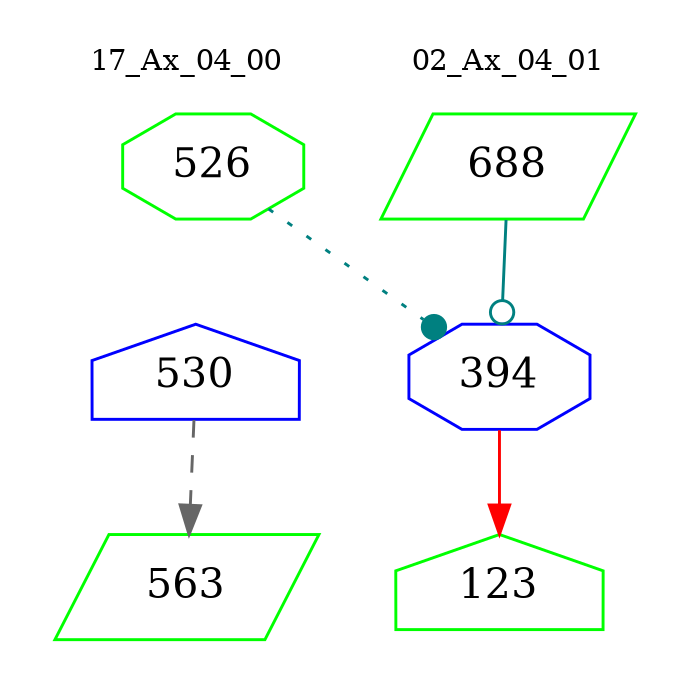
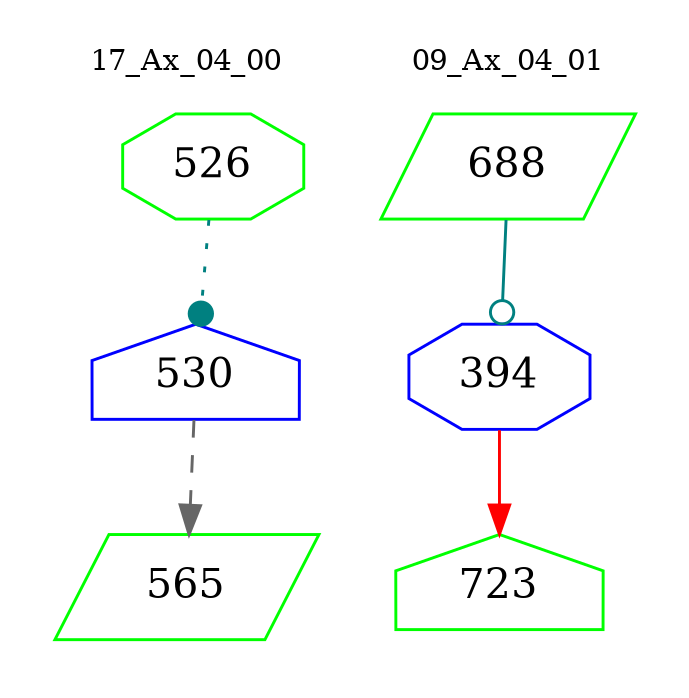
  digraph {
    node [color=green shape=octagon]
    edge [arrowhead=normal color=teal style=solid]
    n1 [label=526]
    n2 [color=blue label=530 shape=house]
-   n3 [label=563 shape=parallelogram]
+   n3 [label=565 shape=parallelogram]
    n4 [label=688 shape=parallelogram]
    n5 [color=blue label=394]
-   n6 [label=123 shape=house]
+   n6 [label=723 shape=house]
    subgraph cluster_1 {
      color=white
      fontsize=10
      label="17_Ax_04_00"
      n1
      n2
      n3
    }
    subgraph cluster_2 {
      color=white
      fontsize=10
-     label="02_Ax_04_01"
+     label="09_Ax_04_01"
      n4
      n5
      n6
    }
-   n1 -> n5 [arrowhead=dot style=dotted]
+   n1 -> n2 [arrowhead=dot style=dotted]
    n2 -> n3 [color=gray40 style=dashed]
    n4 -> n5 [arrowhead=odot]
    n5 -> n6 [color=red]
  }
